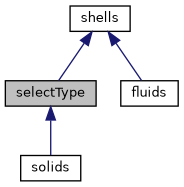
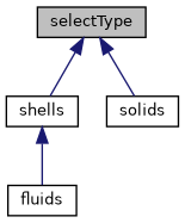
  digraph {
    rankdir=TB
    node [color=black fontname=Helvetica fontsize=10 shape=record]
    edge [color=midnightblue dir=back fontname=Helvetica fontsize=10 labelfontname=Helvetica labelfontsize=10 style=solid]
    n1 [fillcolor=grey75 fontcolor=black height=0.2 label=selectType style=filled width=0.4]
    n2 [height=0.2 label=shells width=0.4]
    n3 [height=0.2 label=solids width=0.4]
    n4 [height=0.2 label=fluids width=0.4]
-   n2 -> n1
+   n1 -> n2
    n1 -> n3
    n2 -> n4
  }
